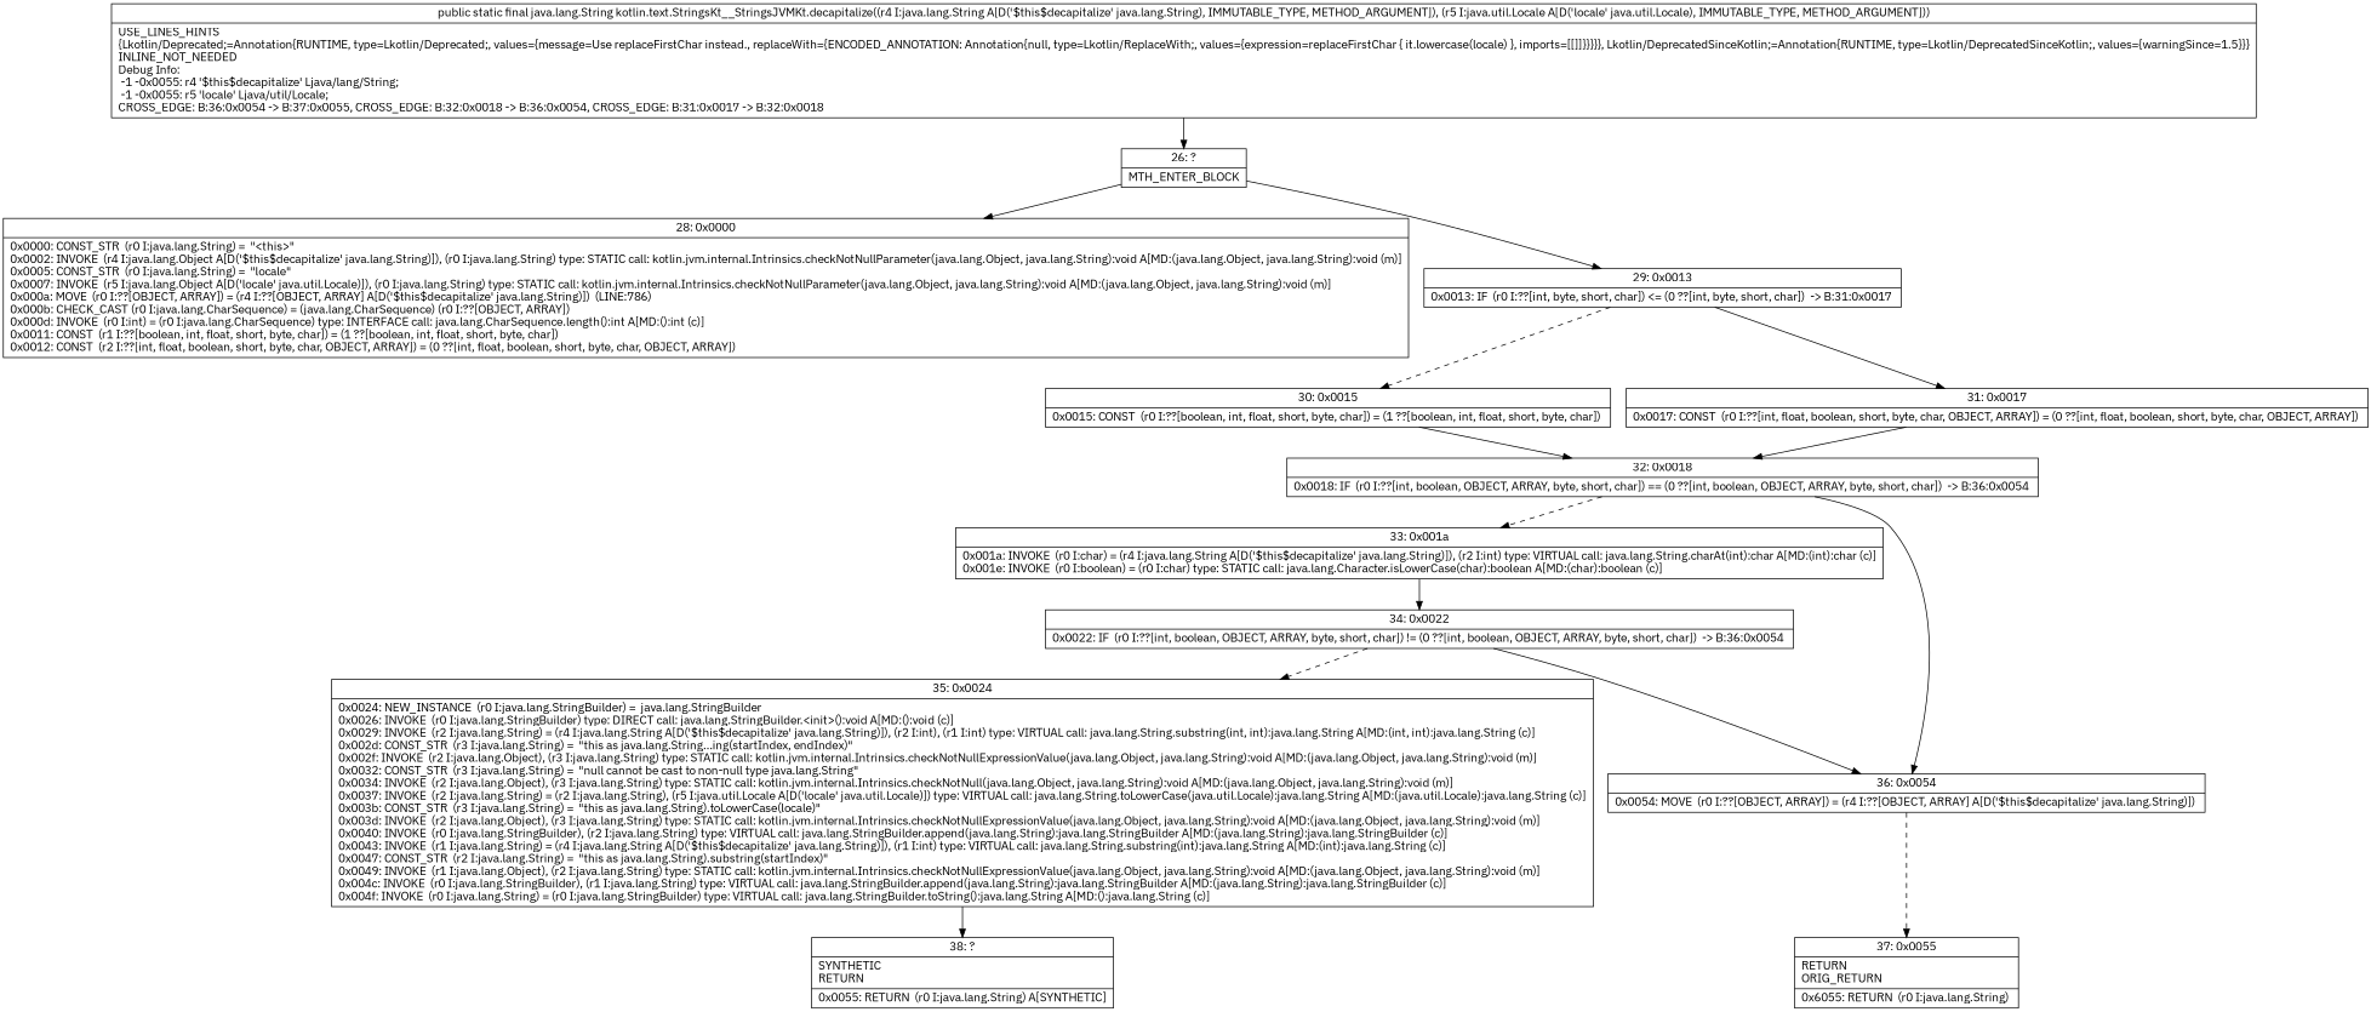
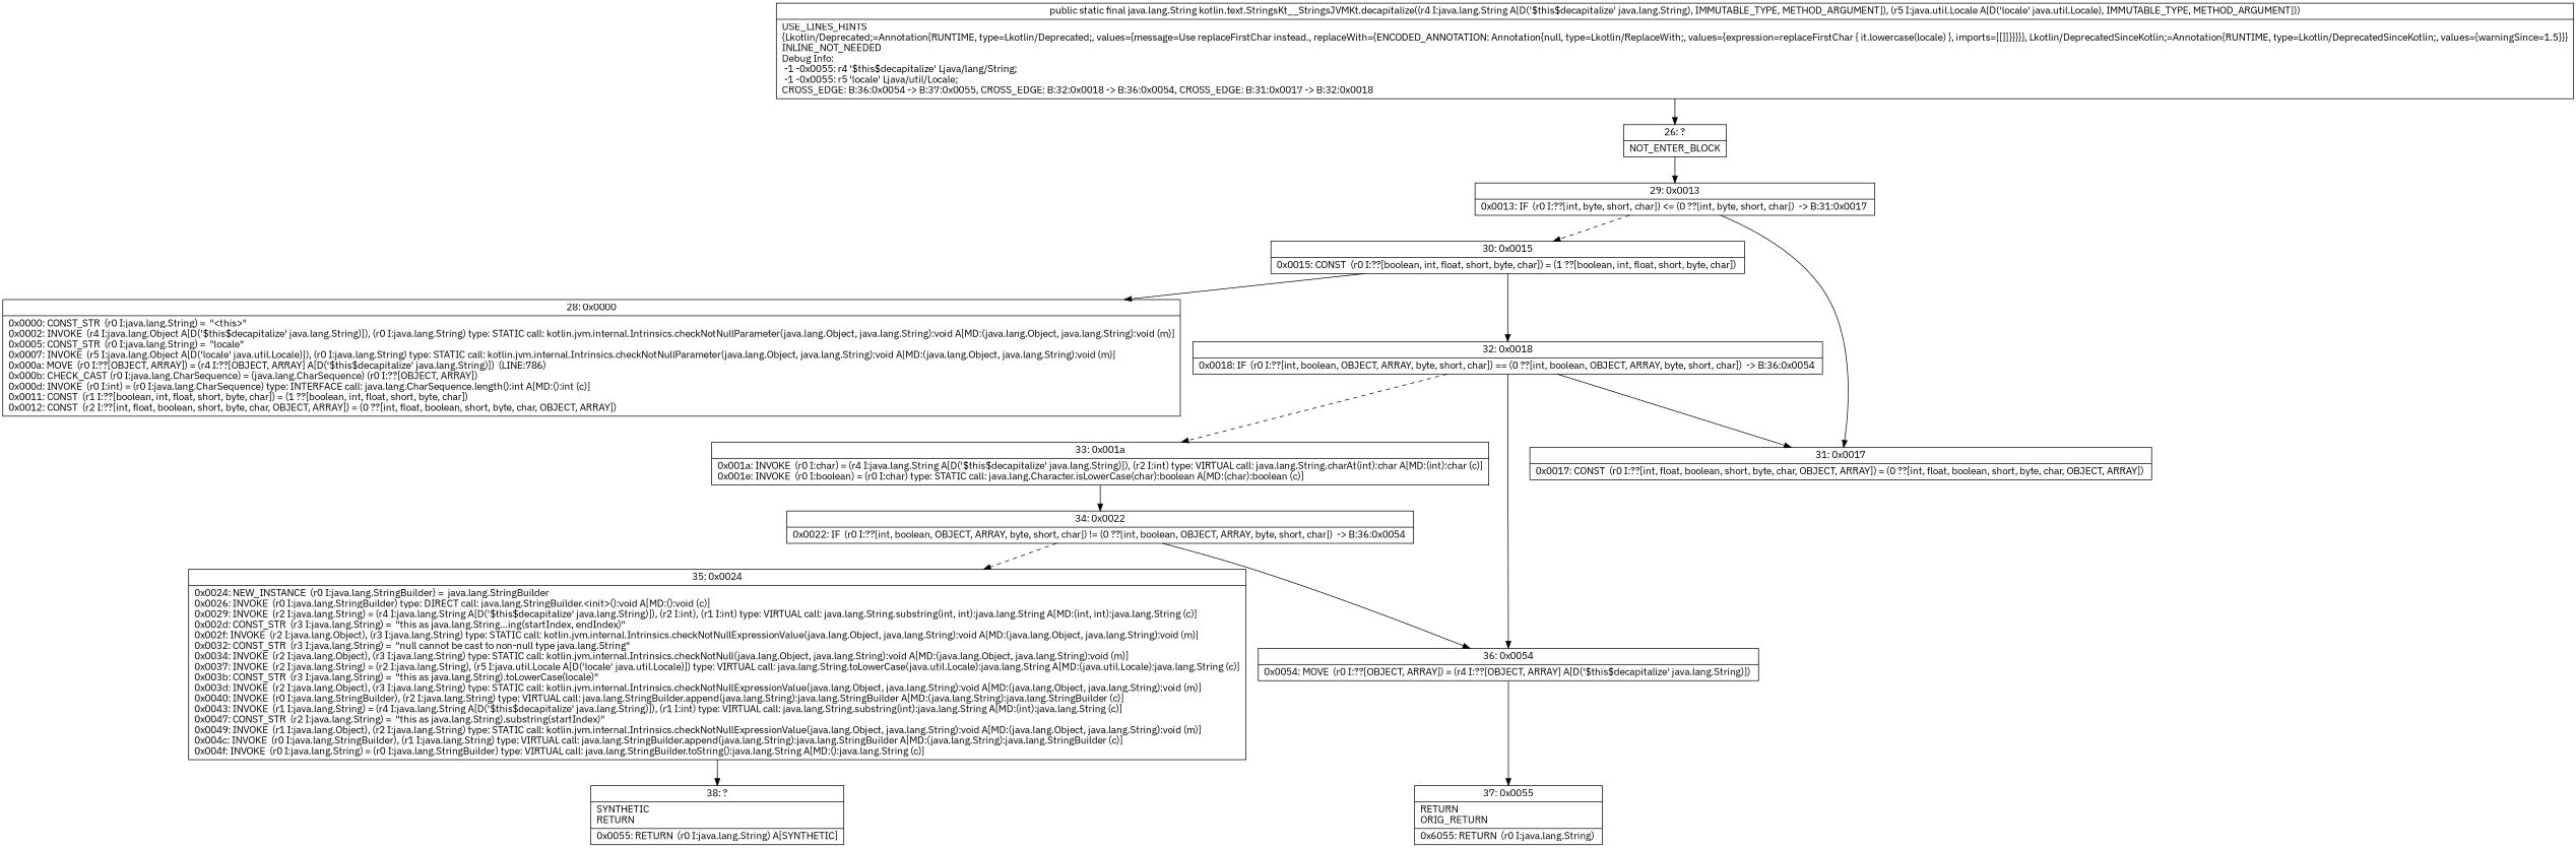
  digraph {
    fontname="IBM Plex Sans"
    node [fontname="IBM Plex Sans" shape=record]
    edge [fontname="IBM Plex Sans"]
-   n1 [label="{26\:\ ?|MTH_ENTER_BLOCK\l}"]
+   n1 [label="{26\:\ ?|NOT_ENTER_BLOCK\l}"]
    n2 [label="{28\:\ 0x0000|0x0000: CONST_STR  (r0 I:java.lang.String) =  \"\<this\>\" \l0x0002: INVOKE  (r4 I:java.lang.Object A[D('$this$decapitalize' java.lang.String)]), (r0 I:java.lang.String) type: STATIC call: kotlin.jvm.internal.Intrinsics.checkNotNullParameter(java.lang.Object, java.lang.String):void A[MD:(java.lang.Object, java.lang.String):void (m)]\l0x0005: CONST_STR  (r0 I:java.lang.String) =  \"locale\" \l0x0007: INVOKE  (r5 I:java.lang.Object A[D('locale' java.util.Locale)]), (r0 I:java.lang.String) type: STATIC call: kotlin.jvm.internal.Intrinsics.checkNotNullParameter(java.lang.Object, java.lang.String):void A[MD:(java.lang.Object, java.lang.String):void (m)]\l0x000a: MOVE  (r0 I:??[OBJECT, ARRAY]) = (r4 I:??[OBJECT, ARRAY] A[D('$this$decapitalize' java.lang.String)])  (LINE:786)\l0x000b: CHECK_CAST (r0 I:java.lang.CharSequence) = (java.lang.CharSequence) (r0 I:??[OBJECT, ARRAY]) \l0x000d: INVOKE  (r0 I:int) = (r0 I:java.lang.CharSequence) type: INTERFACE call: java.lang.CharSequence.length():int A[MD:():int (c)]\l0x0011: CONST  (r1 I:??[boolean, int, float, short, byte, char]) = (1 ??[boolean, int, float, short, byte, char]) \l0x0012: CONST  (r2 I:??[int, float, boolean, short, byte, char, OBJECT, ARRAY]) = (0 ??[int, float, boolean, short, byte, char, OBJECT, ARRAY]) \l}"]
    n3 [label="{29\:\ 0x0013|0x0013: IF  (r0 I:??[int, byte, short, char]) \<= (0 ??[int, byte, short, char])  \-\> B:31:0x0017 \l}"]
    n4 [label="{30\:\ 0x0015|0x0015: CONST  (r0 I:??[boolean, int, float, short, byte, char]) = (1 ??[boolean, int, float, short, byte, char]) \l}"]
    n5 [label="{31\:\ 0x0017|0x0017: CONST  (r0 I:??[int, float, boolean, short, byte, char, OBJECT, ARRAY]) = (0 ??[int, float, boolean, short, byte, char, OBJECT, ARRAY]) \l}"]
    n6 [label="{32\:\ 0x0018|0x0018: IF  (r0 I:??[int, boolean, OBJECT, ARRAY, byte, short, char]) == (0 ??[int, boolean, OBJECT, ARRAY, byte, short, char])  \-\> B:36:0x0054 \l}"]
    n7 [label="{33\:\ 0x001a|0x001a: INVOKE  (r0 I:char) = (r4 I:java.lang.String A[D('$this$decapitalize' java.lang.String)]), (r2 I:int) type: VIRTUAL call: java.lang.String.charAt(int):char A[MD:(int):char (c)]\l0x001e: INVOKE  (r0 I:boolean) = (r0 I:char) type: STATIC call: java.lang.Character.isLowerCase(char):boolean A[MD:(char):boolean (c)]\l}"]
    n8 [label="{36\:\ 0x0054|0x0054: MOVE  (r0 I:??[OBJECT, ARRAY]) = (r4 I:??[OBJECT, ARRAY] A[D('$this$decapitalize' java.lang.String)]) \l}"]
    n9 [label="{34\:\ 0x0022|0x0022: IF  (r0 I:??[int, boolean, OBJECT, ARRAY, byte, short, char]) != (0 ??[int, boolean, OBJECT, ARRAY, byte, short, char])  \-\> B:36:0x0054 \l}"]
    n10 [label="{37\:\ 0x0055|RETURN\lORIG_RETURN\l|0x6055: RETURN  (r0 I:java.lang.String) \l}"]
    n11 [label="{35\:\ 0x0024|0x0024: NEW_INSTANCE  (r0 I:java.lang.StringBuilder) =  java.lang.StringBuilder \l0x0026: INVOKE  (r0 I:java.lang.StringBuilder) type: DIRECT call: java.lang.StringBuilder.\<init\>():void A[MD:():void (c)]\l0x0029: INVOKE  (r2 I:java.lang.String) = (r4 I:java.lang.String A[D('$this$decapitalize' java.lang.String)]), (r2 I:int), (r1 I:int) type: VIRTUAL call: java.lang.String.substring(int, int):java.lang.String A[MD:(int, int):java.lang.String (c)]\l0x002d: CONST_STR  (r3 I:java.lang.String) =  \"this as java.lang.String…ing(startIndex, endIndex)\" \l0x002f: INVOKE  (r2 I:java.lang.Object), (r3 I:java.lang.String) type: STATIC call: kotlin.jvm.internal.Intrinsics.checkNotNullExpressionValue(java.lang.Object, java.lang.String):void A[MD:(java.lang.Object, java.lang.String):void (m)]\l0x0032: CONST_STR  (r3 I:java.lang.String) =  \"null cannot be cast to non\-null type java.lang.String\" \l0x0034: INVOKE  (r2 I:java.lang.Object), (r3 I:java.lang.String) type: STATIC call: kotlin.jvm.internal.Intrinsics.checkNotNull(java.lang.Object, java.lang.String):void A[MD:(java.lang.Object, java.lang.String):void (m)]\l0x0037: INVOKE  (r2 I:java.lang.String) = (r2 I:java.lang.String), (r5 I:java.util.Locale A[D('locale' java.util.Locale)]) type: VIRTUAL call: java.lang.String.toLowerCase(java.util.Locale):java.lang.String A[MD:(java.util.Locale):java.lang.String (c)]\l0x003b: CONST_STR  (r3 I:java.lang.String) =  \"this as java.lang.String).toLowerCase(locale)\" \l0x003d: INVOKE  (r2 I:java.lang.Object), (r3 I:java.lang.String) type: STATIC call: kotlin.jvm.internal.Intrinsics.checkNotNullExpressionValue(java.lang.Object, java.lang.String):void A[MD:(java.lang.Object, java.lang.String):void (m)]\l0x0040: INVOKE  (r0 I:java.lang.StringBuilder), (r2 I:java.lang.String) type: VIRTUAL call: java.lang.StringBuilder.append(java.lang.String):java.lang.StringBuilder A[MD:(java.lang.String):java.lang.StringBuilder (c)]\l0x0043: INVOKE  (r1 I:java.lang.String) = (r4 I:java.lang.String A[D('$this$decapitalize' java.lang.String)]), (r1 I:int) type: VIRTUAL call: java.lang.String.substring(int):java.lang.String A[MD:(int):java.lang.String (c)]\l0x0047: CONST_STR  (r2 I:java.lang.String) =  \"this as java.lang.String).substring(startIndex)\" \l0x0049: INVOKE  (r1 I:java.lang.Object), (r2 I:java.lang.String) type: STATIC call: kotlin.jvm.internal.Intrinsics.checkNotNullExpressionValue(java.lang.Object, java.lang.String):void A[MD:(java.lang.Object, java.lang.String):void (m)]\l0x004c: INVOKE  (r0 I:java.lang.StringBuilder), (r1 I:java.lang.String) type: VIRTUAL call: java.lang.StringBuilder.append(java.lang.String):java.lang.StringBuilder A[MD:(java.lang.String):java.lang.StringBuilder (c)]\l0x004f: INVOKE  (r0 I:java.lang.String) = (r0 I:java.lang.StringBuilder) type: VIRTUAL call: java.lang.StringBuilder.toString():java.lang.String A[MD:():java.lang.String (c)]\l}"]
    n12 [label="{38\:\ ?|SYNTHETIC\lRETURN\l|0x0055: RETURN  (r0 I:java.lang.String) A[SYNTHETIC]\l}"]
    n13 [label="{public static final java.lang.String kotlin.text.StringsKt__StringsJVMKt.decapitalize((r4 I:java.lang.String A[D('$this$decapitalize' java.lang.String), IMMUTABLE_TYPE, METHOD_ARGUMENT]), (r5 I:java.util.Locale A[D('locale' java.util.Locale), IMMUTABLE_TYPE, METHOD_ARGUMENT]))  | USE_LINES_HINTS\l\{Lkotlin\/Deprecated;=Annotation\{RUNTIME, type=Lkotlin\/Deprecated;, values=\{message=Use replaceFirstChar instead., replaceWith=\{ENCODED_ANNOTATION: Annotation\{null, type=Lkotlin\/ReplaceWith;, values=\{expression=replaceFirstChar \{ it.lowercase(locale) \}, imports=[[]]\}\}\}\}\}, Lkotlin\/DeprecatedSinceKotlin;=Annotation\{RUNTIME, type=Lkotlin\/DeprecatedSinceKotlin;, values=\{warningSince=1.5\}\}\}\lINLINE_NOT_NEEDED\lDebug Info:\l  \-1 \-0x0055: r4 '$this$decapitalize' Ljava\/lang\/String;\l  \-1 \-0x0055: r5 'locale' Ljava\/util\/Locale;\lCROSS_EDGE: B:36:0x0054 \-\> B:37:0x0055, CROSS_EDGE: B:32:0x0018 \-\> B:36:0x0054, CROSS_EDGE: B:31:0x0017 \-\> B:32:0x0018\l}"]
-   n1 -> n2
+   n4 -> n2
    n1 -> n3
    n3 -> n4 [style=dashed]
    n3 -> n5
    n4 -> n6
-   n5 -> n6
+   n6 -> n5
    n6 -> n7 [style=dashed]
    n6 -> n8
    n7 -> n9
-   n8 -> n10 [style=dashed]
+   n8 -> n10
    n9 -> n8
    n9 -> n11 [style=dashed]
    n11 -> n12
    n13 -> n1
  }
